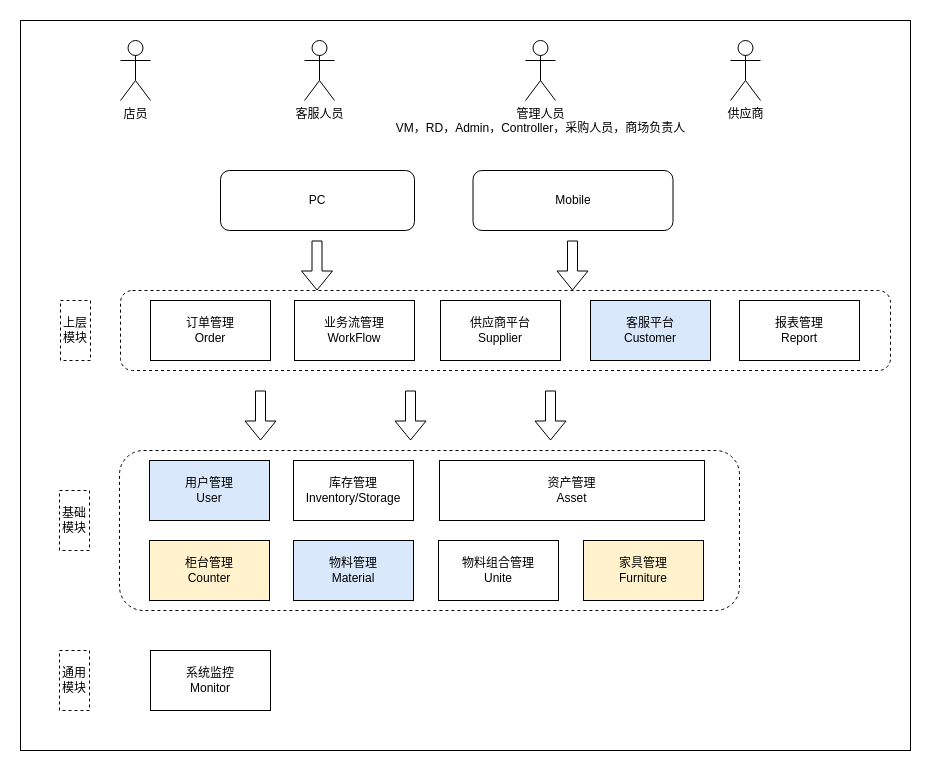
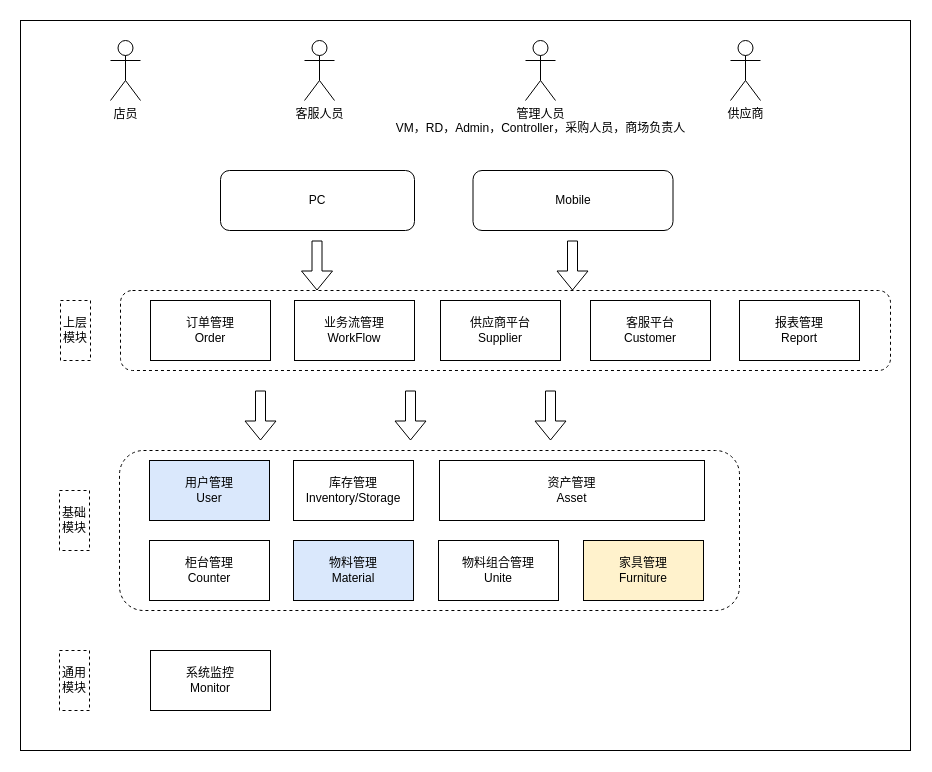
  <mxCell id="0" />
  <mxCell id="1" parent="0" />
  <mxCell id="2" value="" style="rounded=0;whiteSpace=wrap;html=1;fillColor=none;" vertex="1" parent="1"><mxGeometry x="20" y="20" width="890" height="730" as="geometry" /></mxCell>
  <mxCell id="3" value="" style="rounded=1;whiteSpace=wrap;html=1;fillColor=none;dashed=1;" vertex="1" parent="1"><mxGeometry x="119" y="450" width="620" height="160" as="geometry" /></mxCell>
  <mxCell id="4" value="" style="rounded=1;whiteSpace=wrap;html=1;dashed=1;fillColor=none;" vertex="1" parent="1"><mxGeometry x="120" y="290" width="770" height="80" as="geometry" /></mxCell>
  <mxCell id="5" value="用户管理&lt;br&gt;User" style="rounded=0;whiteSpace=wrap;html=1;fillColor=#dae8fc;" vertex="1" parent="1"><mxGeometry x="149" y="460" width="120" height="60" as="geometry" /></mxCell>
  <mxCell id="6" value="物料管理&lt;br&gt;Material" style="rounded=0;whiteSpace=wrap;html=1;fillColor=#dae8fc;" vertex="1" parent="1"><mxGeometry x="293" y="540" width="120" height="60" as="geometry" /></mxCell>
  <mxCell id="7" value="资产管理&lt;br&gt;Asset" style="rounded=0;whiteSpace=wrap;html=1;" vertex="1" parent="1"><mxGeometry x="439" y="460" width="265" height="60" as="geometry" /></mxCell>
  <mxCell id="8" value="家具管理&lt;br&gt;Furniture" style="rounded=0;whiteSpace=wrap;html=1;fillColor=#fff2cc;" vertex="1" parent="1"><mxGeometry x="583" y="540" width="120" height="60" as="geometry" /></mxCell>
  <mxCell id="9" value="库存管理&lt;br&gt;Inventory/Storage" style="rounded=0;whiteSpace=wrap;html=1;" vertex="1" parent="1"><mxGeometry x="293" y="460" width="120" height="60" as="geometry" /></mxCell>
  <mxCell id="10" value="订单管理&lt;br&gt;Order" style="rounded=0;whiteSpace=wrap;html=1;" vertex="1" parent="1"><mxGeometry x="150" y="300" width="120" height="60" as="geometry" /></mxCell>
  <mxCell id="11" value="供应商平台&lt;br&gt;Supplier" style="rounded=0;whiteSpace=wrap;html=1;" vertex="1" parent="1"><mxGeometry x="440" y="300" width="120" height="60" as="geometry" /></mxCell>
  <mxCell id="12" value="报表管理&lt;br&gt;Report" style="rounded=0;whiteSpace=wrap;html=1;" vertex="1" parent="1"><mxGeometry x="739" y="300" width="120" height="60" as="geometry" /></mxCell>
  <mxCell id="13" value="系统监控&lt;br&gt;Monitor" style="rounded=0;whiteSpace=wrap;html=1;" vertex="1" parent="1"><mxGeometry x="150" y="650" width="120" height="60" as="geometry" /></mxCell>
  <mxCell id="14" value="业务流管理&lt;br&gt;WorkFlow" style="rounded=0;whiteSpace=wrap;html=1;" vertex="1" parent="1"><mxGeometry x="294" y="300" width="120" height="60" as="geometry" /></mxCell>
  <mxCell id="15" value="基础模块" style="rounded=0;whiteSpace=wrap;html=1;dashed=1;fillColor=none;" vertex="1" parent="1"><mxGeometry x="59" y="490" width="30" height="60" as="geometry" /></mxCell>
  <mxCell id="16" value="上层模块" style="rounded=0;whiteSpace=wrap;html=1;dashed=1;fillColor=none;" vertex="1" parent="1"><mxGeometry x="60" y="300" width="30" height="60" as="geometry" /></mxCell>
- <mxCell id="17" value="店员" style="shape=umlActor;verticalLabelPosition=bottom;labelBackgroundColor=#ffffff;verticalAlign=top;html=1;outlineConnect=0;fillColor=none;" vertex="1" parent="1"><mxGeometry x="120" y="40" width="30" height="60" as="geometry" /></mxCell>
+ <mxCell id="17" value="店员" style="shape=umlActor;verticalLabelPosition=bottom;labelBackgroundColor=#ffffff;verticalAlign=top;html=1;outlineConnect=0;fillColor=none;" vertex="1" parent="1"><mxGeometry x="110" y="40" width="30" height="60" as="geometry" /></mxCell>
  <mxCell id="18" value="客服人员" style="shape=umlActor;verticalLabelPosition=bottom;labelBackgroundColor=#ffffff;verticalAlign=top;html=1;outlineConnect=0;fillColor=none;" vertex="1" parent="1"><mxGeometry x="304" y="40" width="30" height="60" as="geometry" /></mxCell>
  <mxCell id="19" value="管理人员&lt;br&gt;VM，RD，Admin，Controller，采购人员，商场负责人" style="shape=umlActor;verticalLabelPosition=bottom;labelBackgroundColor=#ffffff;verticalAlign=top;html=1;outlineConnect=0;fillColor=none;" vertex="1" parent="1"><mxGeometry x="525" y="40" width="30" height="60" as="geometry" /></mxCell>
  <mxCell id="20" value="供应商" style="shape=umlActor;verticalLabelPosition=bottom;labelBackgroundColor=#ffffff;verticalAlign=top;html=1;outlineConnect=0;fillColor=none;" vertex="1" parent="1"><mxGeometry x="730" y="40" width="30" height="60" as="geometry" /></mxCell>
- <mxCell id="21" value="客服平台&lt;br&gt;Customer" style="rounded=0;whiteSpace=wrap;html=1;fillColor=#dae8fc;" vertex="1" parent="1"><mxGeometry x="590" y="300" width="120" height="60" as="geometry" /></mxCell>
+ <mxCell id="21" value="客服平台&lt;br&gt;Customer" style="rounded=0;whiteSpace=wrap;html=1;" vertex="1" parent="1"><mxGeometry x="590" y="300" width="120" height="60" as="geometry" /></mxCell>
  <mxCell id="22" value="PC" style="rounded=1;whiteSpace=wrap;html=1;fillColor=none;" vertex="1" parent="1"><mxGeometry x="220" y="170" width="194" height="60" as="geometry" /></mxCell>
  <mxCell id="23" value="Mobile" style="rounded=1;whiteSpace=wrap;html=1;fillColor=none;" vertex="1" parent="1"><mxGeometry x="472.5" y="170" width="200" height="60" as="geometry" /></mxCell>
  <mxCell id="24" value="" style="shape=flexArrow;endArrow=classic;html=1;" edge="1" parent="1"><mxGeometry width="50" height="50" relative="1" as="geometry"><mxPoint x="260" y="390" as="sourcePoint" /><mxPoint x="260" y="440" as="targetPoint" /></mxGeometry></mxCell>
  <mxCell id="25" value="" style="shape=flexArrow;endArrow=classic;html=1;" edge="1" parent="1"><mxGeometry width="50" height="50" relative="1" as="geometry"><mxPoint x="410" y="390" as="sourcePoint" /><mxPoint x="410" y="440" as="targetPoint" /></mxGeometry></mxCell>
  <mxCell id="26" value="" style="shape=flexArrow;endArrow=classic;html=1;" edge="1" parent="1"><mxGeometry width="50" height="50" relative="1" as="geometry"><mxPoint x="550" y="390" as="sourcePoint" /><mxPoint x="550" y="440" as="targetPoint" /></mxGeometry></mxCell>
  <mxCell id="27" value="" style="shape=flexArrow;endArrow=classic;html=1;" edge="1" parent="1"><mxGeometry width="50" height="50" relative="1" as="geometry"><mxPoint x="316.5" y="240" as="sourcePoint" /><mxPoint x="316.5" y="290" as="targetPoint" /></mxGeometry></mxCell>
  <mxCell id="28" value="" style="shape=flexArrow;endArrow=classic;html=1;" edge="1" parent="1"><mxGeometry width="50" height="50" relative="1" as="geometry"><mxPoint x="572" y="240" as="sourcePoint" /><mxPoint x="572" y="290" as="targetPoint" /></mxGeometry></mxCell>
  <mxCell id="29" value="物料组合管理&lt;br&gt;Unite" style="rounded=0;whiteSpace=wrap;html=1;" vertex="1" parent="1"><mxGeometry x="438" y="540" width="120" height="60" as="geometry" /></mxCell>
- <mxCell id="30" value="柜台管理&lt;br&gt;Counter" style="rounded=0;whiteSpace=wrap;html=1;fillColor=#fff2cc;" vertex="1" parent="1"><mxGeometry x="149" y="540" width="120" height="60" as="geometry" /></mxCell>
+ <mxCell id="30" value="柜台管理&lt;br&gt;Counter" style="rounded=0;whiteSpace=wrap;html=1;" vertex="1" parent="1"><mxGeometry x="149" y="540" width="120" height="60" as="geometry" /></mxCell>
  <mxCell id="31" value="通用模块" style="rounded=0;whiteSpace=wrap;html=1;dashed=1;fillColor=none;" vertex="1" parent="1"><mxGeometry x="59" y="650" width="30" height="60" as="geometry" /></mxCell>
